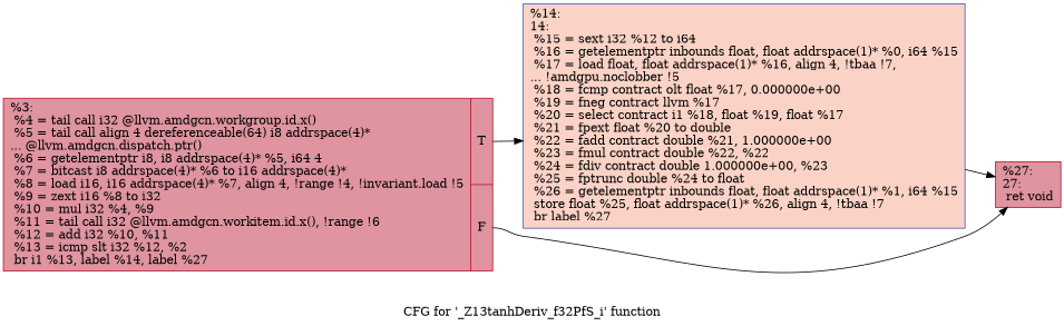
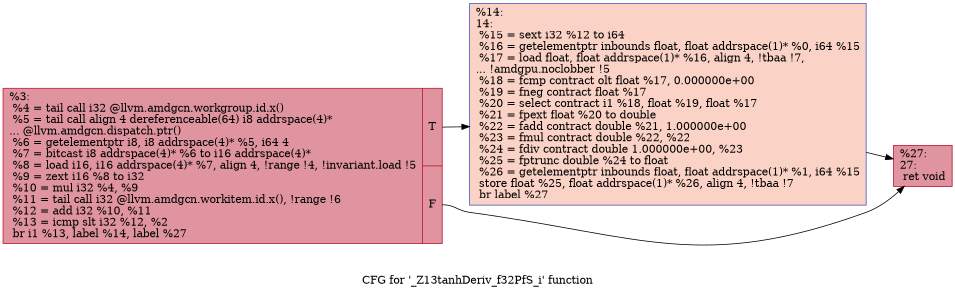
  digraph {
    label="CFG for '_Z13tanhDeriv_f32PfS_i' function"
    rankdir=LR
    node [color="#b70d28ff" fillcolor="#b70d2870" shape=record style=filled]
    n1 [label="{%3:\l  %4 = tail call i32 @llvm.amdgcn.workgroup.id.x()\l  %5 = tail call align 4 dereferenceable(64) i8 addrspace(4)*\l... @llvm.amdgcn.dispatch.ptr()\l  %6 = getelementptr i8, i8 addrspace(4)* %5, i64 4\l  %7 = bitcast i8 addrspace(4)* %6 to i16 addrspace(4)*\l  %8 = load i16, i16 addrspace(4)* %7, align 4, !range !4, !invariant.load !5\l  %9 = zext i16 %8 to i32\l  %10 = mul i32 %4, %9\l  %11 = tail call i32 @llvm.amdgcn.workitem.id.x(), !range !6\l  %12 = add i32 %10, %11\l  %13 = icmp slt i32 %12, %2\l  br i1 %13, label %14, label %27\l|{<s0>T|<s1>F}}"]
-   n2 [color="#3d50c3ff" fillcolor="#f59c7d70" label="{%14:\l14:                                               \l  %15 = sext i32 %12 to i64\l  %16 = getelementptr inbounds float, float addrspace(1)* %0, i64 %15\l  %17 = load float, float addrspace(1)* %16, align 4, !tbaa !7,\l... !amdgpu.noclobber !5\l  %18 = fcmp contract olt float %17, 0.000000e+00\l  %19 = fneg contract llvm %17\l  %20 = select contract i1 %18, float %19, float %17\l  %21 = fpext float %20 to double\l  %22 = fadd contract double %21, 1.000000e+00\l  %23 = fmul contract double %22, %22\l  %24 = fdiv contract double 1.000000e+00, %23\l  %25 = fptrunc double %24 to float\l  %26 = getelementptr inbounds float, float addrspace(1)* %1, i64 %15\l  store float %25, float addrspace(1)* %26, align 4, !tbaa !7\l  br label %27\l}"]
+   n2 [color="#3d50c3ff" fillcolor="#f59c7d70" label="{%14:\l14:                                               \l  %15 = sext i32 %12 to i64\l  %16 = getelementptr inbounds float, float addrspace(1)* %0, i64 %15\l  %17 = load float, float addrspace(1)* %16, align 4, !tbaa !7,\l... !amdgpu.noclobber !5\l  %18 = fcmp contract olt float %17, 0.000000e+00\l  %19 = fneg contract float %17\l  %20 = select contract i1 %18, float %19, float %17\l  %21 = fpext float %20 to double\l  %22 = fadd contract double %21, 1.000000e+00\l  %23 = fmul contract double %22, %22\l  %24 = fdiv contract double 1.000000e+00, %23\l  %25 = fptrunc double %24 to float\l  %26 = getelementptr inbounds float, float addrspace(1)* %1, i64 %15\l  store float %25, float addrspace(1)* %26, align 4, !tbaa !7\l  br label %27\l}"]
    n3 [label="{%27:\l27:                                               \l  ret void\l}"]
    n1 -> n2 [tailport=s0]
    n1 -> n3 [tailport=s1]
    n2 -> n3
  }
